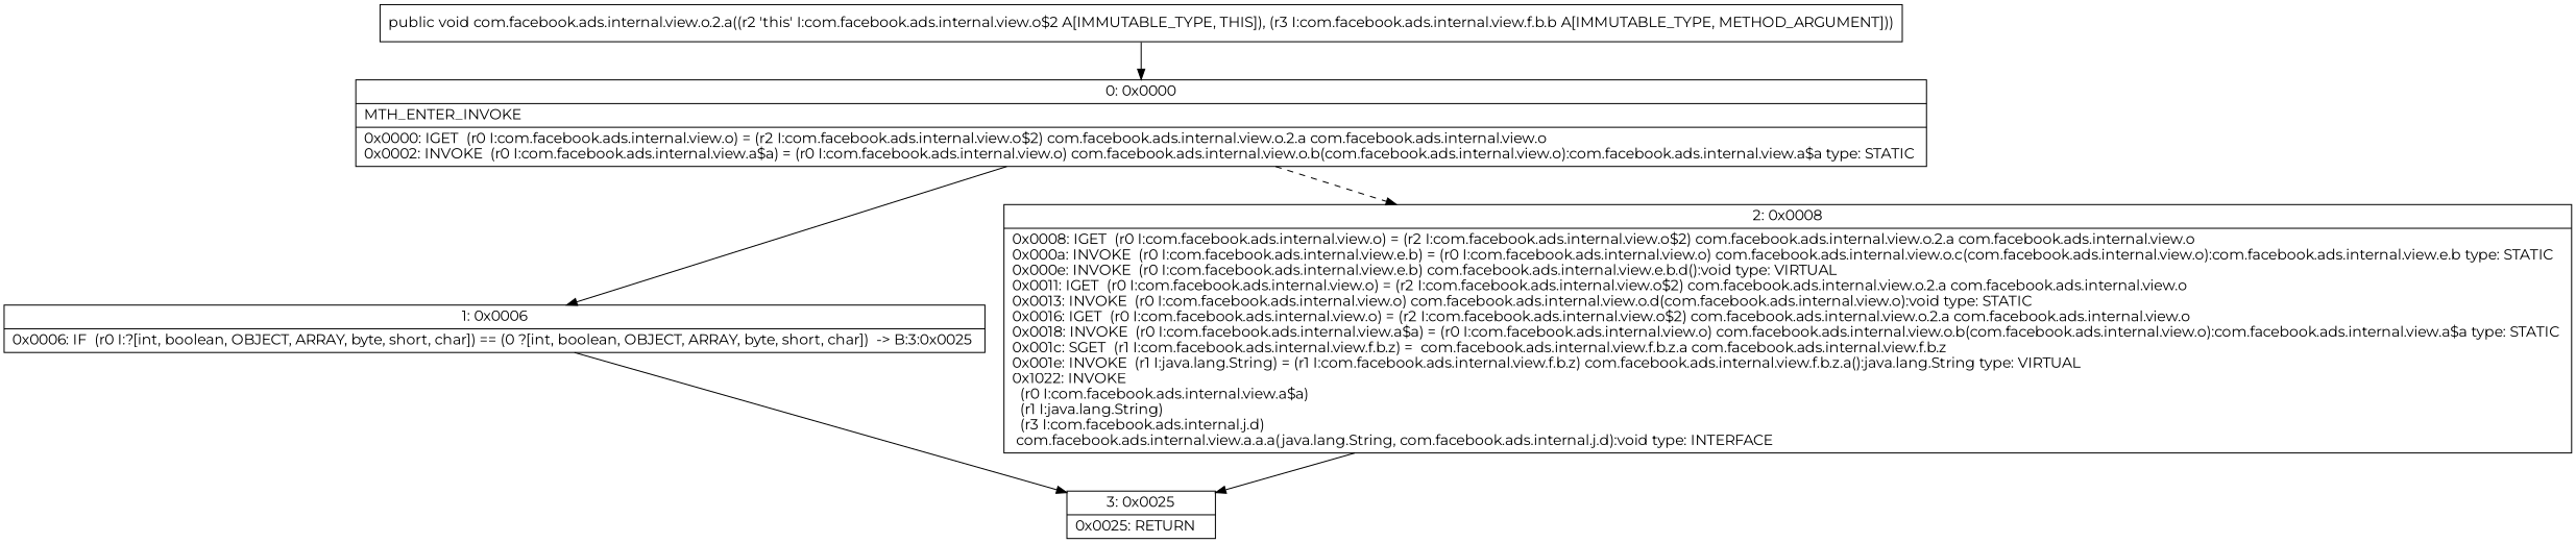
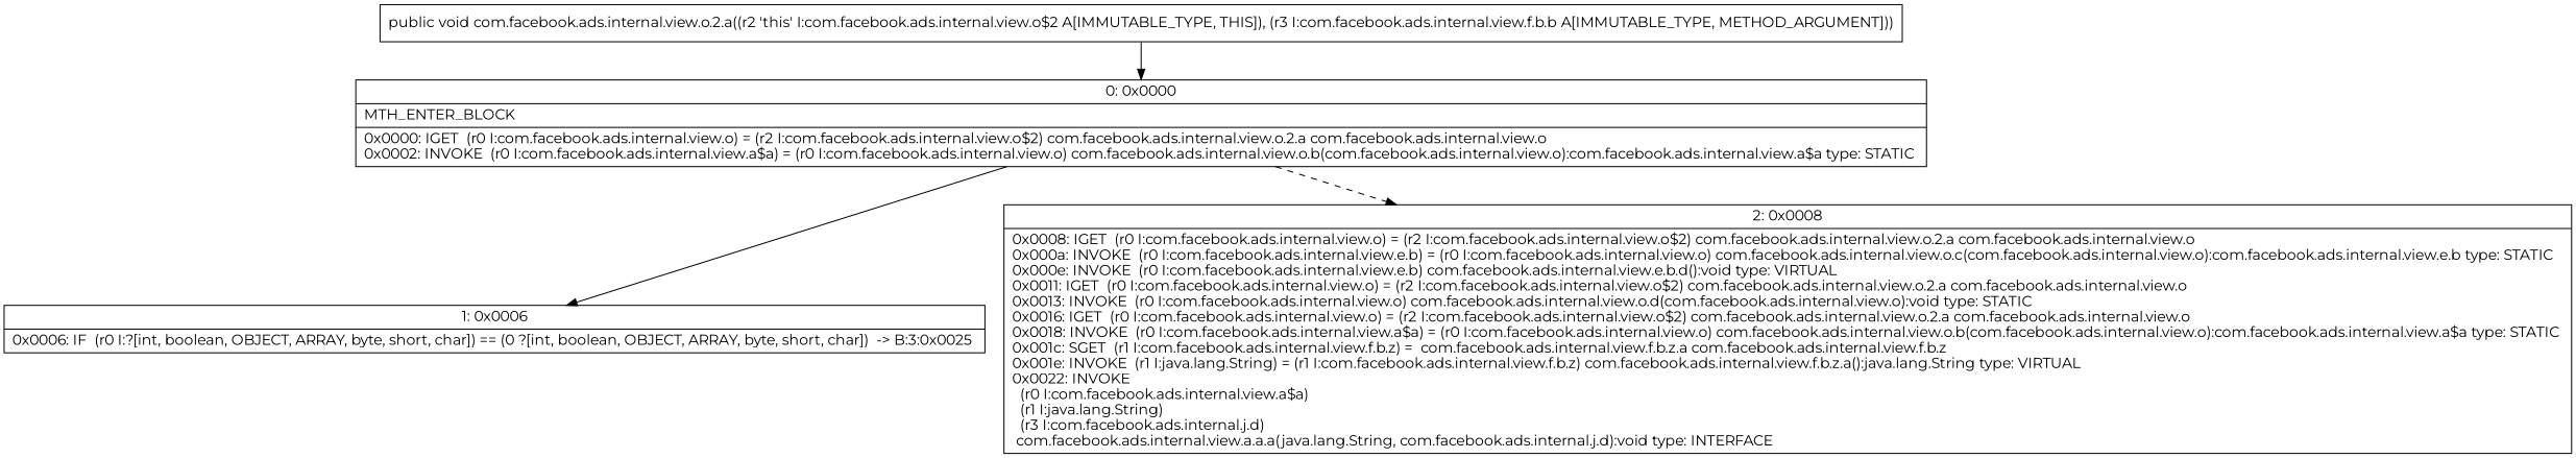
  digraph {
    fontname=Montserrat
    node [fontname=Montserrat shape=record]
    edge [fontname=Montserrat]
-   n1 [label="{0\:\ 0x0000|MTH_ENTER_INVOKE\l|0x0000: IGET  (r0 I:com.facebook.ads.internal.view.o) = (r2 I:com.facebook.ads.internal.view.o$2) com.facebook.ads.internal.view.o.2.a com.facebook.ads.internal.view.o \l0x0002: INVOKE  (r0 I:com.facebook.ads.internal.view.a$a) = (r0 I:com.facebook.ads.internal.view.o) com.facebook.ads.internal.view.o.b(com.facebook.ads.internal.view.o):com.facebook.ads.internal.view.a$a type: STATIC \l}"]
+   n1 [label="{0\:\ 0x0000|MTH_ENTER_BLOCK\l|0x0000: IGET  (r0 I:com.facebook.ads.internal.view.o) = (r2 I:com.facebook.ads.internal.view.o$2) com.facebook.ads.internal.view.o.2.a com.facebook.ads.internal.view.o \l0x0002: INVOKE  (r0 I:com.facebook.ads.internal.view.a$a) = (r0 I:com.facebook.ads.internal.view.o) com.facebook.ads.internal.view.o.b(com.facebook.ads.internal.view.o):com.facebook.ads.internal.view.a$a type: STATIC \l}"]
    n2 [label="{1\:\ 0x0006|0x0006: IF  (r0 I:?[int, boolean, OBJECT, ARRAY, byte, short, char]) == (0 ?[int, boolean, OBJECT, ARRAY, byte, short, char])  \-\> B:3:0x0025 \l}"]
-   n3 [label="{2\:\ 0x0008|0x0008: IGET  (r0 I:com.facebook.ads.internal.view.o) = (r2 I:com.facebook.ads.internal.view.o$2) com.facebook.ads.internal.view.o.2.a com.facebook.ads.internal.view.o \l0x000a: INVOKE  (r0 I:com.facebook.ads.internal.view.e.b) = (r0 I:com.facebook.ads.internal.view.o) com.facebook.ads.internal.view.o.c(com.facebook.ads.internal.view.o):com.facebook.ads.internal.view.e.b type: STATIC \l0x000e: INVOKE  (r0 I:com.facebook.ads.internal.view.e.b) com.facebook.ads.internal.view.e.b.d():void type: VIRTUAL \l0x0011: IGET  (r0 I:com.facebook.ads.internal.view.o) = (r2 I:com.facebook.ads.internal.view.o$2) com.facebook.ads.internal.view.o.2.a com.facebook.ads.internal.view.o \l0x0013: INVOKE  (r0 I:com.facebook.ads.internal.view.o) com.facebook.ads.internal.view.o.d(com.facebook.ads.internal.view.o):void type: STATIC \l0x0016: IGET  (r0 I:com.facebook.ads.internal.view.o) = (r2 I:com.facebook.ads.internal.view.o$2) com.facebook.ads.internal.view.o.2.a com.facebook.ads.internal.view.o \l0x0018: INVOKE  (r0 I:com.facebook.ads.internal.view.a$a) = (r0 I:com.facebook.ads.internal.view.o) com.facebook.ads.internal.view.o.b(com.facebook.ads.internal.view.o):com.facebook.ads.internal.view.a$a type: STATIC \l0x001c: SGET  (r1 I:com.facebook.ads.internal.view.f.b.z) =  com.facebook.ads.internal.view.f.b.z.a com.facebook.ads.internal.view.f.b.z \l0x001e: INVOKE  (r1 I:java.lang.String) = (r1 I:com.facebook.ads.internal.view.f.b.z) com.facebook.ads.internal.view.f.b.z.a():java.lang.String type: VIRTUAL \l0x1022: INVOKE  \l  (r0 I:com.facebook.ads.internal.view.a$a)\l  (r1 I:java.lang.String)\l  (r3 I:com.facebook.ads.internal.j.d)\l com.facebook.ads.internal.view.a.a.a(java.lang.String, com.facebook.ads.internal.j.d):void type: INTERFACE \l}"]
-   n4 [label="{3\:\ 0x0025|0x0025: RETURN   \l}"]
+   n3 [label="{2\:\ 0x0008|0x0008: IGET  (r0 I:com.facebook.ads.internal.view.o) = (r2 I:com.facebook.ads.internal.view.o$2) com.facebook.ads.internal.view.o.2.a com.facebook.ads.internal.view.o \l0x000a: INVOKE  (r0 I:com.facebook.ads.internal.view.e.b) = (r0 I:com.facebook.ads.internal.view.o) com.facebook.ads.internal.view.o.c(com.facebook.ads.internal.view.o):com.facebook.ads.internal.view.e.b type: STATIC \l0x000e: INVOKE  (r0 I:com.facebook.ads.internal.view.e.b) com.facebook.ads.internal.view.e.b.d():void type: VIRTUAL \l0x0011: IGET  (r0 I:com.facebook.ads.internal.view.o) = (r2 I:com.facebook.ads.internal.view.o$2) com.facebook.ads.internal.view.o.2.a com.facebook.ads.internal.view.o \l0x0013: INVOKE  (r0 I:com.facebook.ads.internal.view.o) com.facebook.ads.internal.view.o.d(com.facebook.ads.internal.view.o):void type: STATIC \l0x0016: IGET  (r0 I:com.facebook.ads.internal.view.o) = (r2 I:com.facebook.ads.internal.view.o$2) com.facebook.ads.internal.view.o.2.a com.facebook.ads.internal.view.o \l0x0018: INVOKE  (r0 I:com.facebook.ads.internal.view.a$a) = (r0 I:com.facebook.ads.internal.view.o) com.facebook.ads.internal.view.o.b(com.facebook.ads.internal.view.o):com.facebook.ads.internal.view.a$a type: STATIC \l0x001c: SGET  (r1 I:com.facebook.ads.internal.view.f.b.z) =  com.facebook.ads.internal.view.f.b.z.a com.facebook.ads.internal.view.f.b.z \l0x001e: INVOKE  (r1 I:java.lang.String) = (r1 I:com.facebook.ads.internal.view.f.b.z) com.facebook.ads.internal.view.f.b.z.a():java.lang.String type: VIRTUAL \l0x0022: INVOKE  \l  (r0 I:com.facebook.ads.internal.view.a$a)\l  (r1 I:java.lang.String)\l  (r3 I:com.facebook.ads.internal.j.d)\l com.facebook.ads.internal.view.a.a.a(java.lang.String, com.facebook.ads.internal.j.d):void type: INTERFACE \l}"]
    n5 [label="{public void com.facebook.ads.internal.view.o.2.a((r2 'this' I:com.facebook.ads.internal.view.o$2 A[IMMUTABLE_TYPE, THIS]), (r3 I:com.facebook.ads.internal.view.f.b.b A[IMMUTABLE_TYPE, METHOD_ARGUMENT])) }"]
    n1 -> n2
    n1 -> n3 [style=dashed]
-   n2 -> n4
-   n3 -> n4
    n5 -> n1
  }
